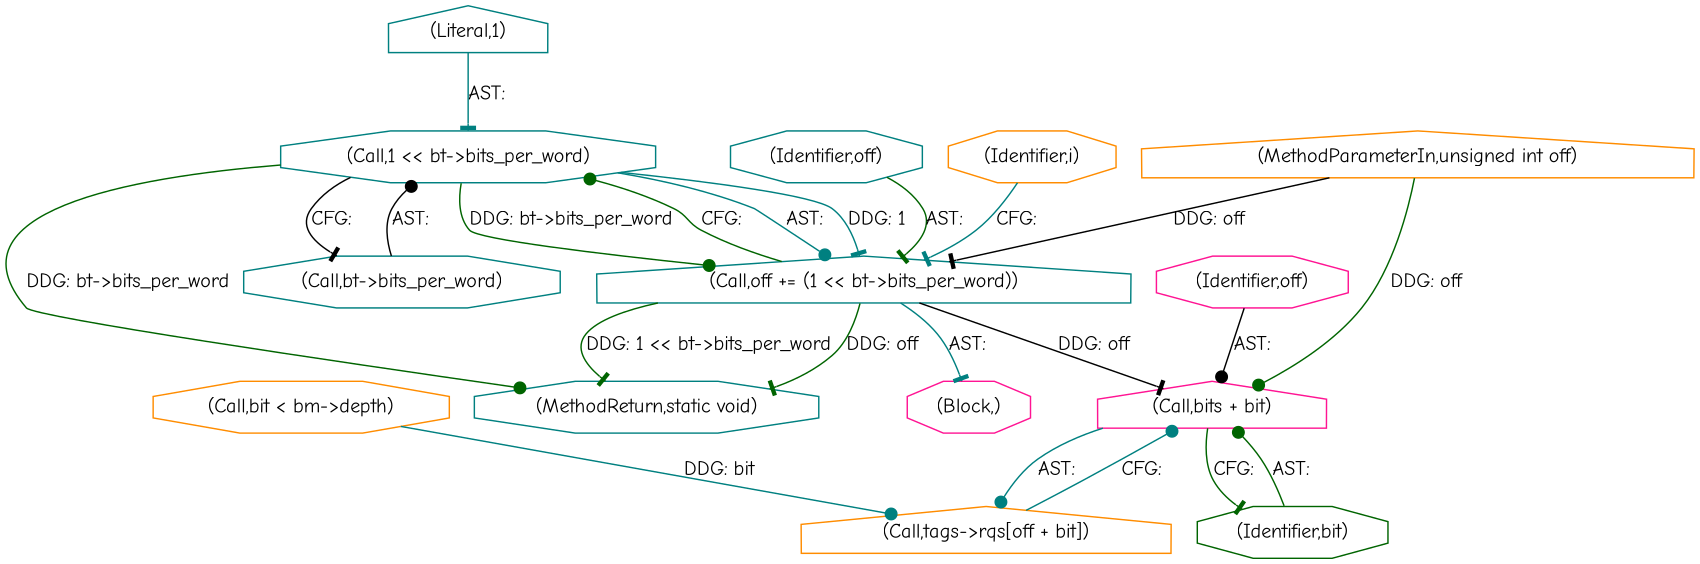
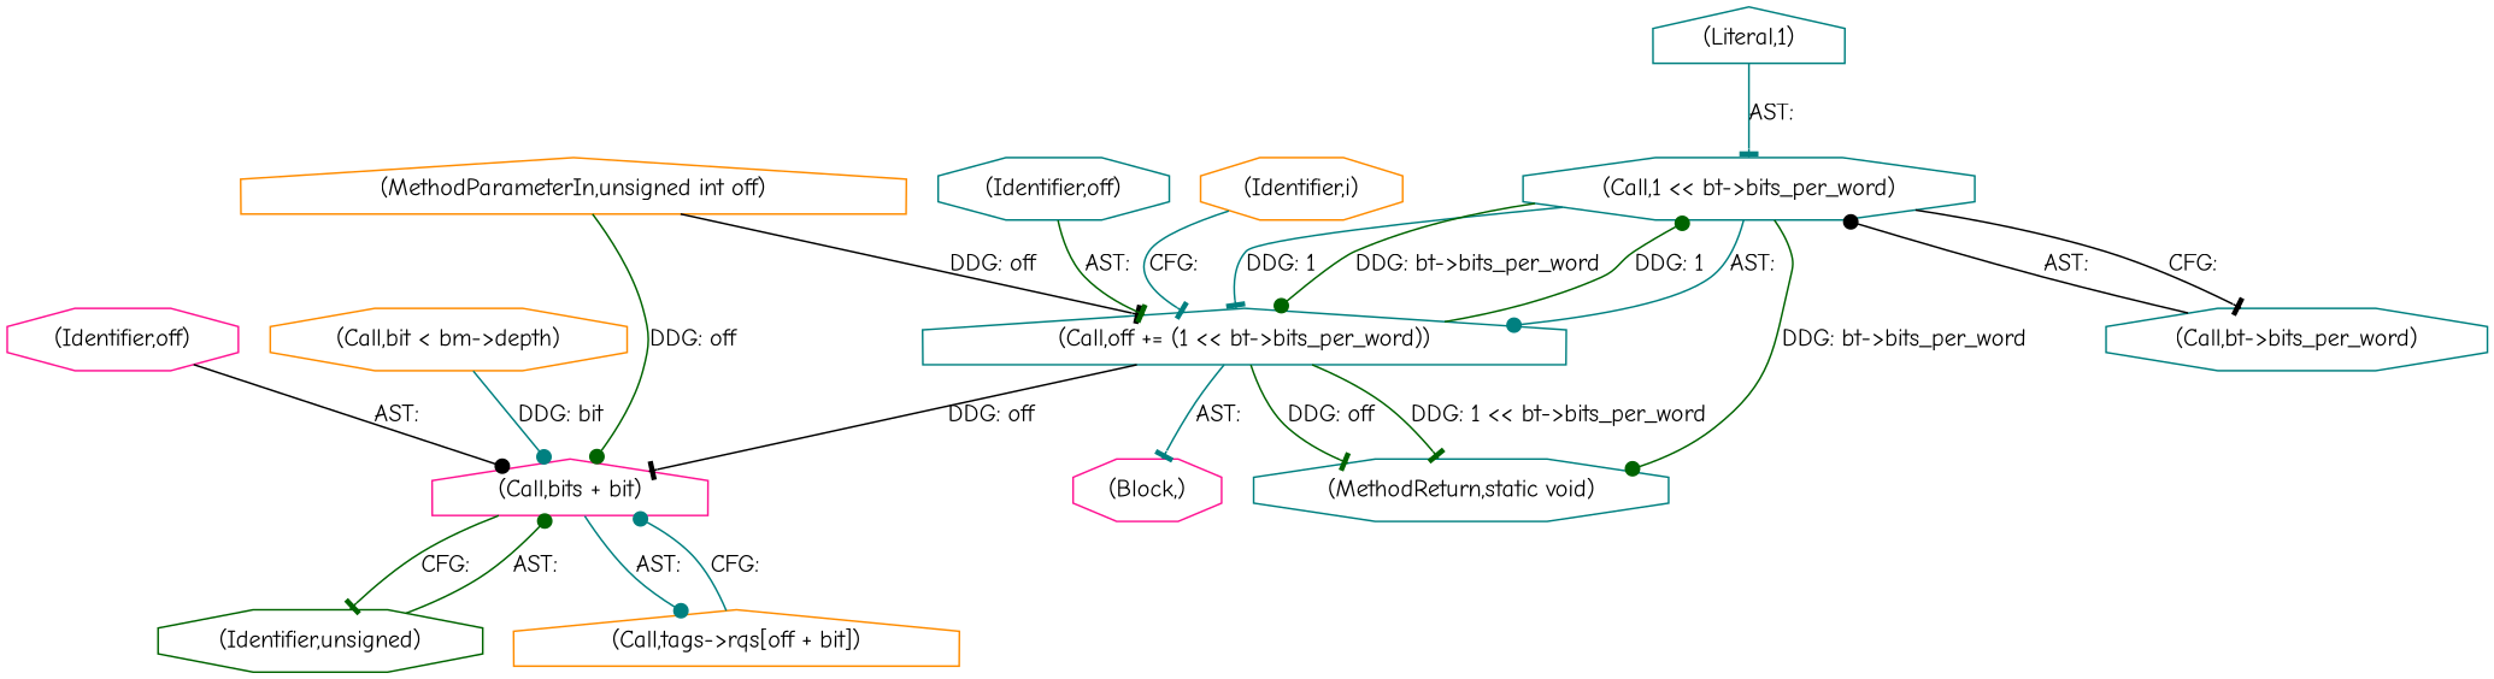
  digraph {
    fontname="Comic Neue"
    node [color=teal fontname="Comic Neue" shape=octagon]
    edge [arrowhead=dot color=darkgreen fontname="Comic Neue"]
    n1 [label="(Call,1 << bt->bits_per_word)"]
    n2 [label="(Call,off += (1 << bt->bits_per_word))" shape=house]
    n3 [label="(Call,bt->bits_per_word)"]
    n4 [label="(MethodReturn,static void)"]
    n5 [color=deeppink label="(Call,bits + bit)" shape=house]
    n6 [color=deeppink label="(Block,)"]
-   n7 [color=darkgreen label="(Identifier,bit)"]
+   n7 [color=darkgreen label="(Identifier,unsigned)"]
    n8 [color=darkorange label="(Call,tags->rqs[off + bit])" shape=house]
    n9 [color=darkorange label="(Call,bit < bm->depth)"]
    n10 [color=darkorange label="(MethodParameterIn,unsigned int off)" shape=house]
    n11 [label="(Literal,1)" shape=house]
    n12 [color=deeppink label="(Identifier,off)"]
    n13 [label="(Identifier,off)"]
    n14 [color=darkorange label="(Identifier,i)"]
    n1 -> n2 [color=teal label="AST: "]
    n1 -> n2 [arrowhead=tee color=teal label="DDG: 1"]
    n1 -> n2 [label="DDG: bt->bits_per_word"]
    n1 -> n3 [arrowhead=tee color=black label="CFG: "]
    n1 -> n4 [label="DDG: bt->bits_per_word"]
-   n2 -> n1 [label="CFG: "]
+   n2 -> n1 [label="DDG: 1"]
    n2 -> n4 [arrowhead=tee label="DDG: 1 << bt->bits_per_word"]
    n2 -> n4 [arrowhead=tee label="DDG: off"]
    n2 -> n5 [arrowhead=tee color=black label="DDG: off"]
    n2 -> n6 [arrowhead=tee color=teal label="AST: "]
    n3 -> n1 [color=black label="AST: "]
    n5 -> n7 [arrowhead=tee label="CFG: "]
    n5 -> n8 [color=teal label="AST: "]
    n7 -> n5 [label="AST: "]
    n8 -> n5 [color=teal label="CFG: "]
-   n9 -> n8 [color=teal label="DDG: bit"]
+   n9 -> n5 [color=teal label="DDG: bit"]
    n10 -> n2 [arrowhead=tee color=black label="DDG: off"]
    n10 -> n5 [label="DDG: off"]
    n11 -> n1 [arrowhead=tee color=teal label="AST: "]
    n12 -> n5 [color=black label="AST: "]
    n13 -> n2 [arrowhead=tee label="AST: "]
    n14 -> n2 [arrowhead=tee color=teal label="CFG: "]
  }
